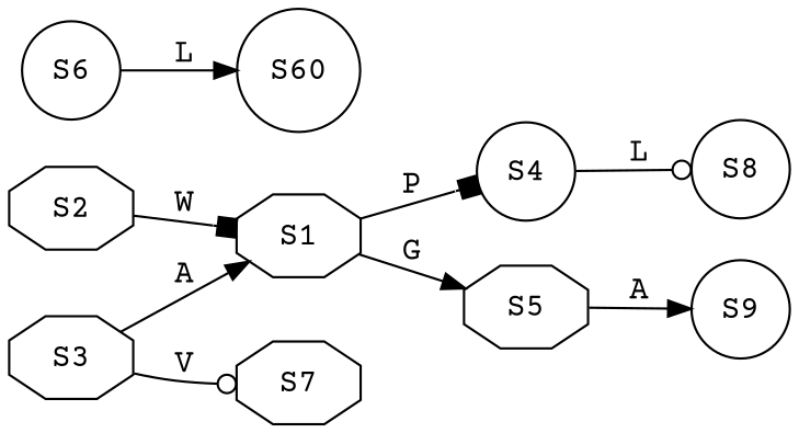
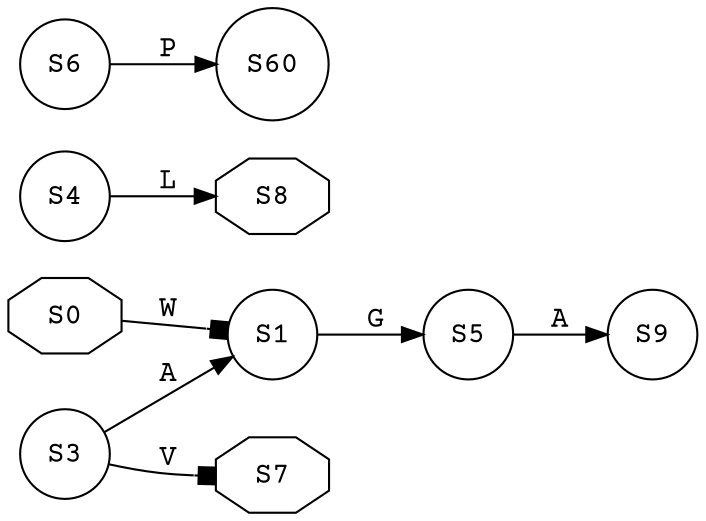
  strict digraph {
    fontname="Courier Prime"
    rankdir=LR
    node [fontname="Courier Prime" shape=octagon]
    edge [arrowhead=normal fontname="Courier Prime"]
-   S0 [label=S2]
-   S1
+   S0
+   S1 [shape=circle]
    S4 [shape=circle]
-   S5
-   S3
+   S5 [shape=circle]
+   S3 [shape=circle]
    S7
-   S8 [shape=circle]
+   S8
    S9 [shape=circle]
    S6 [shape=circle]
    n10 [label=S60 shape=circle]
    S0 -> S1 [arrowhead=box label=W]
-   S1 -> S4 [arrowhead=box label=P]
    S1 -> S5 [label=G]
-   S4 -> S8 [arrowhead=odot label=L]
+   S4 -> S8 [label=L]
    S5 -> S9 [label=A]
    S3 -> S1 [label=A]
-   S3 -> S7 [arrowhead=odot label=V]
-   S6 -> n10 [label=L]
+   S3 -> S7 [arrowhead=box label=V]
+   S6 -> n10 [label=P]
  }
